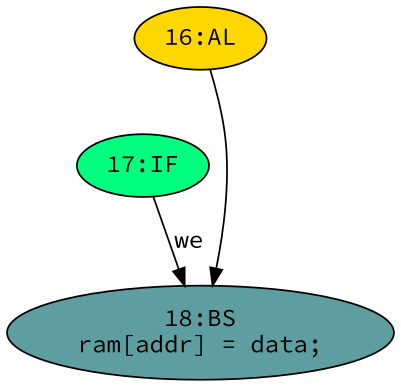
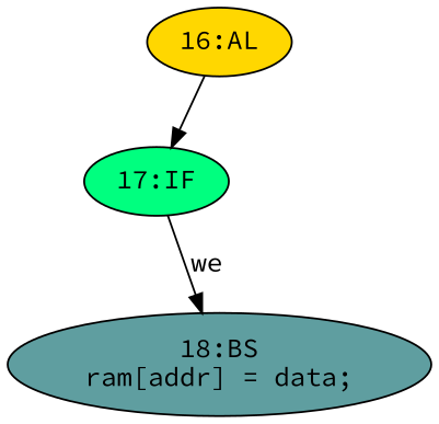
  strict digraph {
    fontname="Source Code Pro"
    node [fontname="Source Code Pro" statements="[]" style=filled]
    edge [fontname="Source Code Pro"]
    n1 [ast="<pyverilog.vparser.ast.IfStatement object at 0x7f8fc06b0350>" fillcolor=springgreen label="17:IF" typ=IfStatement]
    n2 [ast="<pyverilog.vparser.ast.BlockingSubstitution object at 0x7f8fc06b04d0>" fillcolor=cadetblue label="18:BS\nram[addr] = data;" statements="[<pyverilog.vparser.ast.BlockingSubstitution object at 0x7f8fc06b04d0>]" typ=BlockingSubstitution]
    n3 [ast="<pyverilog.vparser.ast.Always object at 0x7f8fc06b0710>" clk_sens=True fillcolor=gold label="16:AL" sens="['clk']" typ=Always use_var="['we', 'data']"]
    n1 -> n2 [cond="['we']" label=we lineno=17]
-   n3 -> n2 [cond="[]" lineno=None]
+   n3 -> n1 [cond="[]" lineno=None]
  }
